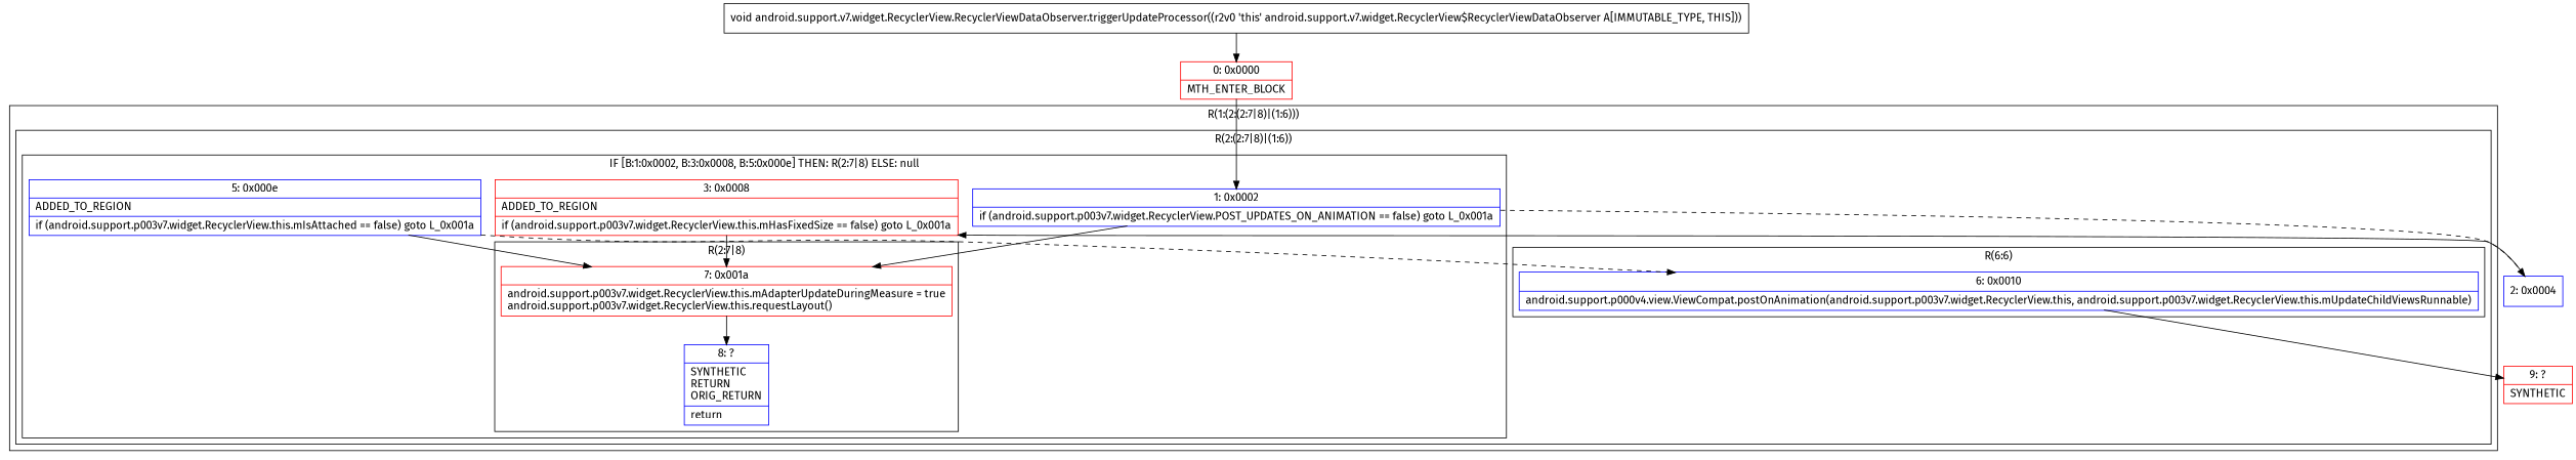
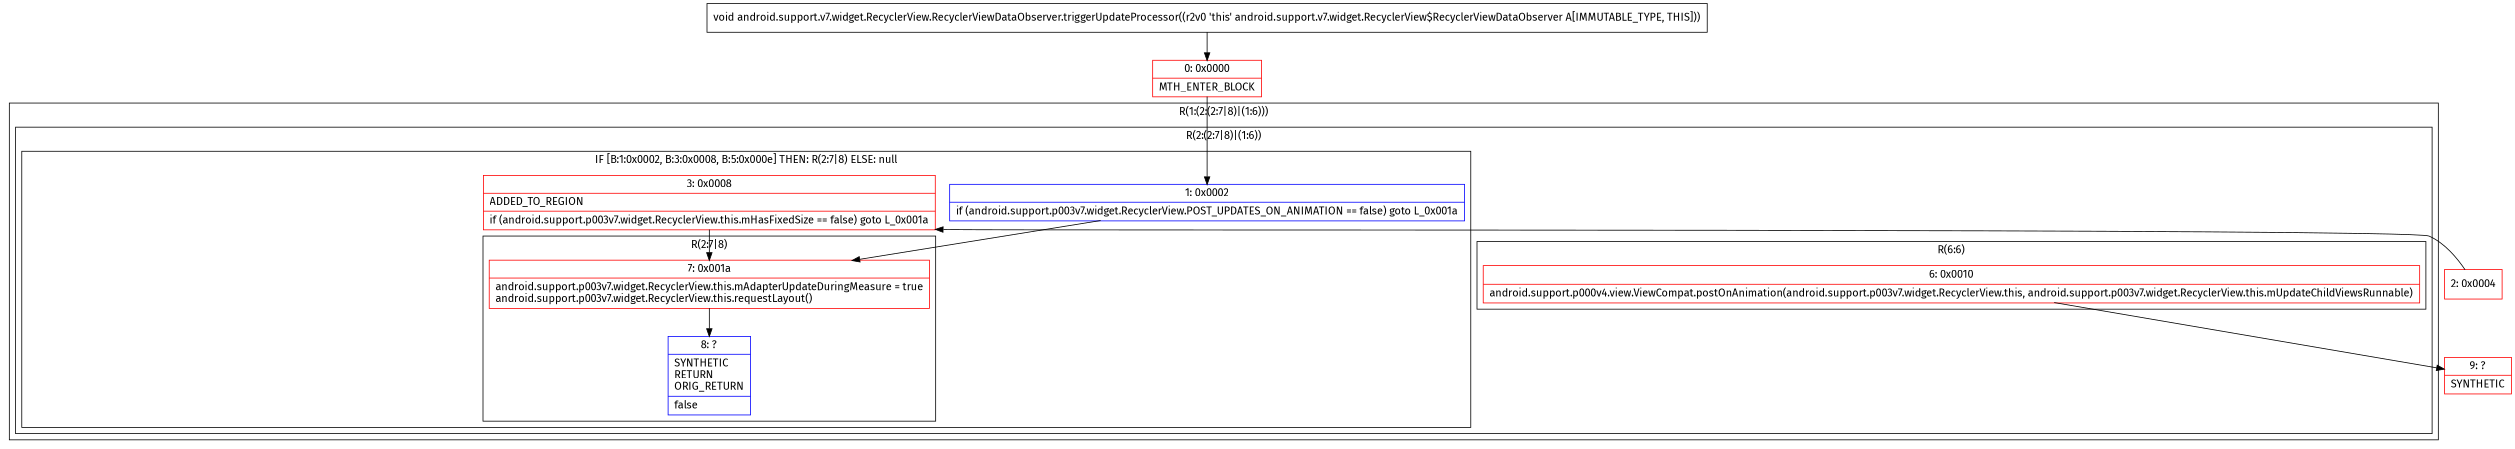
  digraph {
    fontname="Fira Sans"
    node [color=red fontname="Fira Sans" shape=record]
    edge [fontname="Fira Sans"]
    n1 [label="{7\:\ 0x001a|android.support.p003v7.widget.RecyclerView.this.mAdapterUpdateDuringMeasure = true\landroid.support.p003v7.widget.RecyclerView.this.requestLayout()\l}"]
-   n2 [color=blue label="{8\:\ ?|SYNTHETIC\lRETURN\lORIG_RETURN\l|return\l}"]
+   n2 [color=blue label="{8\:\ ?|SYNTHETIC\lRETURN\lORIG_RETURN\l|false\l}"]
    n3 [color=blue label="{1\:\ 0x0002|if (android.support.p003v7.widget.RecyclerView.POST_UPDATES_ON_ANIMATION == false) goto L_0x001a\l}"]
    n4 [label="{3\:\ 0x0008|ADDED_TO_REGION\l|if (android.support.p003v7.widget.RecyclerView.this.mHasFixedSize == false) goto L_0x001a\l}"]
-   n5 [color=blue label="{5\:\ 0x000e|ADDED_TO_REGION\l|if (android.support.p003v7.widget.RecyclerView.this.mIsAttached == false) goto L_0x001a\l}"]
-   n6 [color=blue label="{6\:\ 0x0010|android.support.p000v4.view.ViewCompat.postOnAnimation(android.support.p003v7.widget.RecyclerView.this, android.support.p003v7.widget.RecyclerView.this.mUpdateChildViewsRunnable)\l}"]
-   n7 [color=blue label="{2\:\ 0x0004}"]
+   n6 [label="{6\:\ 0x0010|android.support.p000v4.view.ViewCompat.postOnAnimation(android.support.p003v7.widget.RecyclerView.this, android.support.p003v7.widget.RecyclerView.this.mUpdateChildViewsRunnable)\l}"]
+   n7 [label="{2\:\ 0x0004}"]
    n8 [label="{9\:\ ?|SYNTHETIC\l}"]
    n9 [label="{0\:\ 0x0000|MTH_ENTER_BLOCK\l}"]
    n10 [label="{void android.support.v7.widget.RecyclerView.RecyclerViewDataObserver.triggerUpdateProcessor((r2v0 'this' android.support.v7.widget.RecyclerView$RecyclerViewDataObserver A[IMMUTABLE_TYPE, THIS])) }" color=""]
    subgraph cluster_1 {
      label="R(1:(2:(2:7|8)|(1:6)))"
      subgraph cluster_2 {
        label="R(2:(2:7|8)|(1:6))"
        subgraph cluster_3 {
          label="IF [B:1:0x0002, B:3:0x0008, B:5:0x000e] THEN: R(2:7|8) ELSE: null"
          n3
          n4
-         n5
          subgraph cluster_4 {
            label="R(2:7|8)"
            n1
            n2
          }
        }
        subgraph cluster_5 {
          label="R(6:6)"
          n6
        }
      }
    }
    n1 -> n2
    n3 -> n1
-   n3 -> n7 [style=dashed]
    n4 -> n1
-   n5 -> n1
-   n5 -> n6 [style=dashed]
    n6 -> n8
    n7 -> n4
    n9 -> n3
    n10 -> n9
  }
